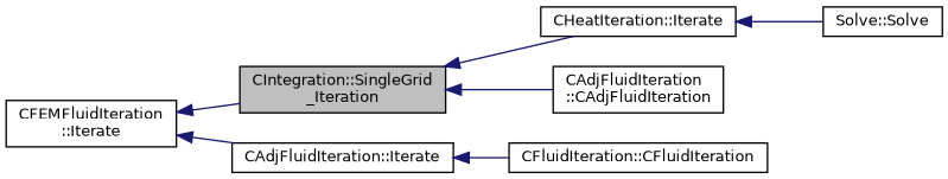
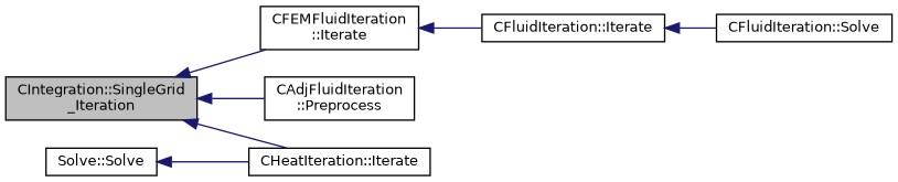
  digraph {
    rankdir=LR
    node [color=black fillcolor=white fontname=Helvetica fontsize=10 shape=record style=filled]
    edge [color=midnightblue dir=back fontname=Helvetica fontsize=10 labelfontname=Helvetica labelfontsize=10 style=solid]
    n1 [fillcolor=grey75 fontcolor=black height=0.2 label="CIntegration::SingleGrid\l_Iteration" width=0.4]
    n2 [height=0.2 label="CFEMFluidIteration\l::Iterate" width=0.4]
    n3 [height=0.2 label="CHeatIteration::Iterate" width=0.4]
-   n4 [height=0.2 label="CAdjFluidIteration\l::CAdjFluidIteration" width=0.4]
-   n5 [height=0.2 label="CAdjFluidIteration::Iterate" width=0.4]
-   n6 [height=0.2 label="CFluidIteration::CFluidIteration" width=0.4]
+   n4 [height=0.2 label="CAdjFluidIteration\l::Preprocess" width=0.4]
+   n5 [height=0.2 label="CFluidIteration::Iterate" width=0.4]
+   n6 [height=0.2 label="CFluidIteration::Solve" width=0.4]
    n7 [height=0.2 label="Solve::Solve" width=0.4]
-   n2 -> n1
+   n1 -> n2
    n1 -> n3
    n1 -> n4
    n2 -> n5
-   n3 -> n7
+   n7 -> n3
    n5 -> n6
  }
